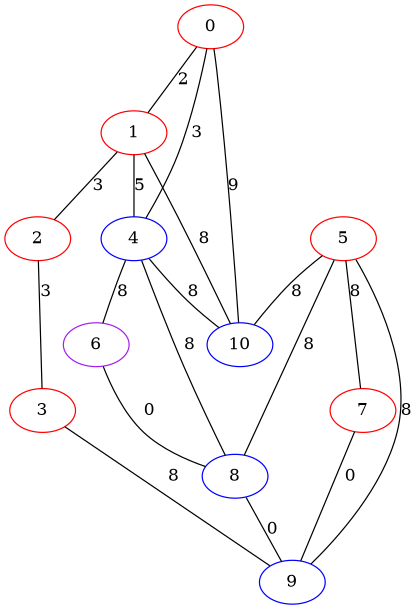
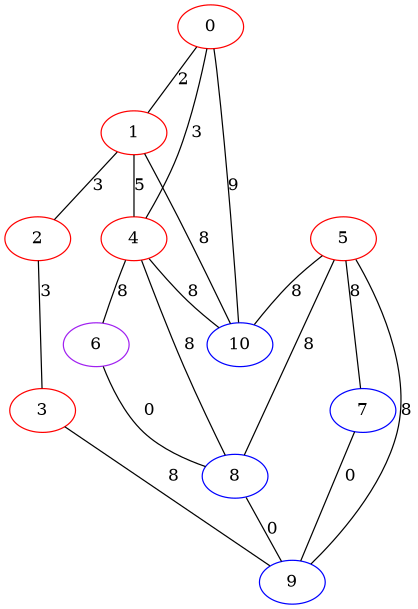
  graph {
    node [color=red weight=1]
    0
    1
-   4 [color=blue]
+   4
    10 [color=blue weight=3]
    2
    6 [color=purple weight=4]
    8 [color=blue weight=3]
-   7 [weight=3]
+   7 [color=blue weight=3]
    9 [color=blue weight=3]
    3
    5
    0 -- 1 [label=2]
    0 -- 4 [label=3]
    0 -- 10 [label=9]
    1 -- 4 [label=5]
    1 -- 10 [label=8]
    1 -- 2 [label=3]
    4 -- 10 [label=8]
    4 -- 6 [label=8]
    4 -- 8 [label=8]
    2 -- 3 [label=3]
    6 -- 8 [label=0]
    8 -- 9 [label=0]
    7 -- 9 [label=0]
    3 -- 9 [label=8]
    5 -- 10 [label=8]
    5 -- 8 [label=8]
    5 -- 7 [label=8]
    5 -- 9 [label=8]
  }
